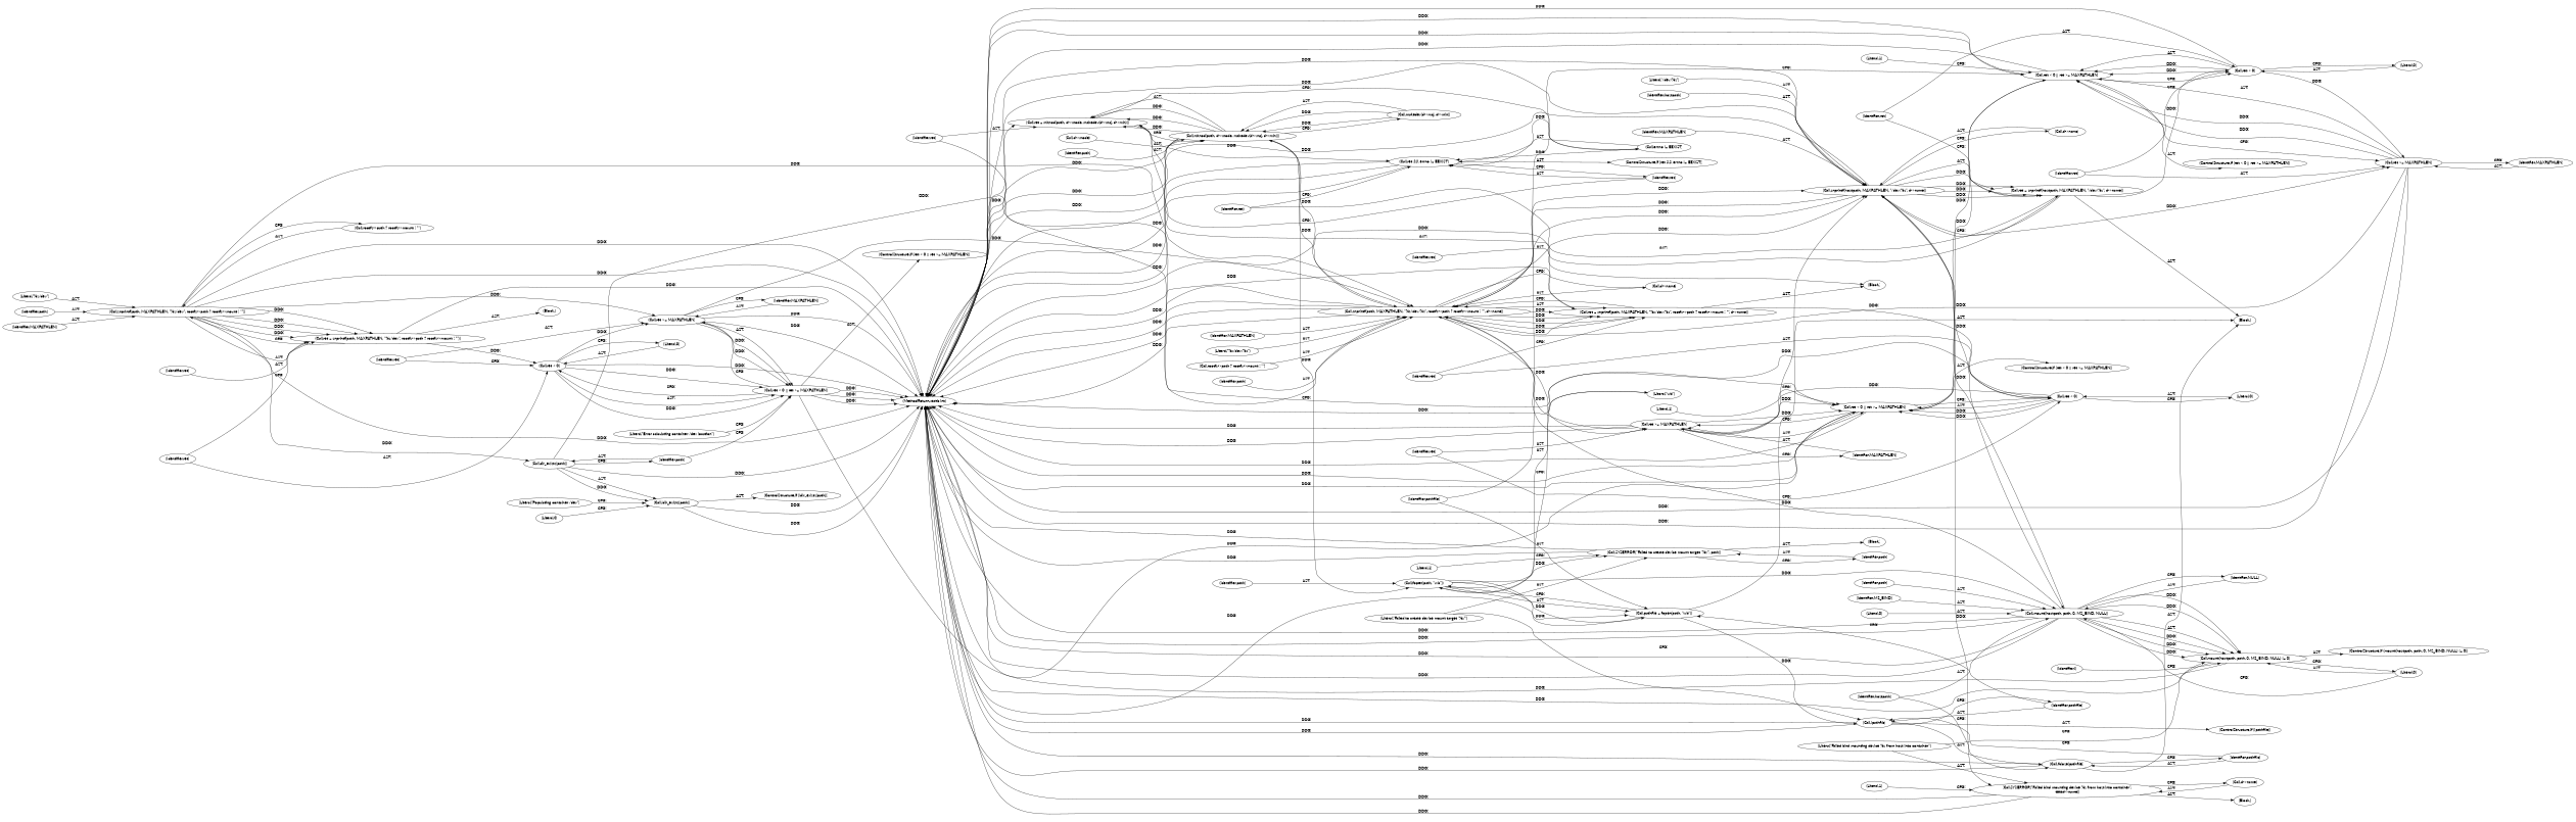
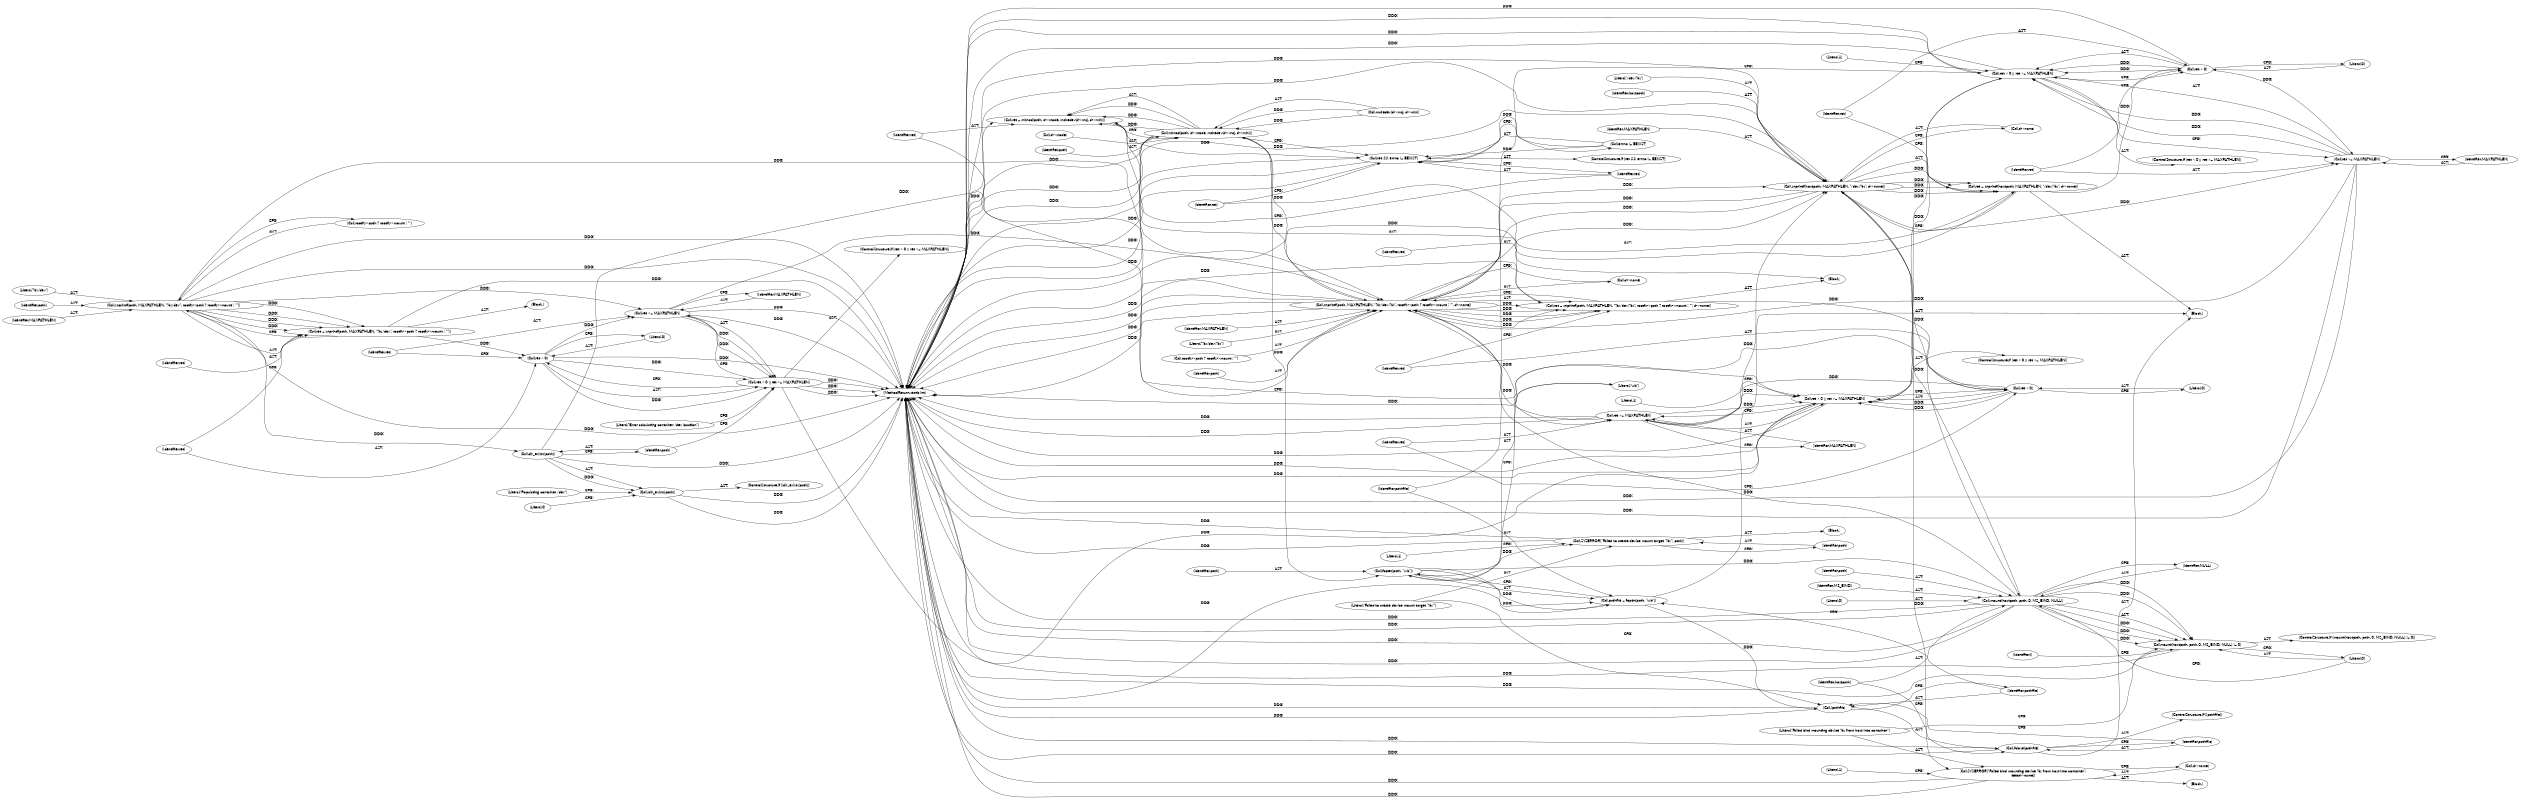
  digraph {
    fontname=Lato
    rankdir=LR
    node [fontname=Lato]
    edge [fontname=Lato]
    n1 [label="(Call,snprintf(path, MAXPATHLEN, \"%s/dev\", rootfs->path ? rootfs->mount : \"\"))"]
    n2 [label="(Call,ret = snprintf(path, MAXPATHLEN, \"%s/dev\", rootfs->path ? rootfs->mount : \"\"))"]
    n3 [label="(Call,ret >= MAXPATHLEN)"]
    n4 [label="(Call,snprintf(path, MAXPATHLEN, \"%s/dev/%s\", rootfs->path ? rootfs->mount : \"\", d->name))"]
    n5 [label="(Call,dir_exists(path))"]
    n6 [label="(Call,rootfs->path ? rootfs->mount : \"\")"]
    n7 [label="(MethodReturn,static int)"]
    n8 [label="(Call,ret < 0)"]
    n9 [label="(Block,)"]
    n10 [label="(Call,ret < 0 || ret >= MAXPATHLEN)"]
    n11 [label="(Identifier,MAXPATHLEN)"]
    n12 [label="(Call,ret >= MAXPATHLEN)"]
    n13 [label="(Call,ret = snprintf(path, MAXPATHLEN, \"%s/dev/%s\", rootfs->path ? rootfs->mount : \"\", d->name))"]
    n14 [label="(Call,snprintf(hostpath, MAXPATHLEN, \"/dev/%s\", d->name))"]
    n15 [label="(Call,mknod(path, d->mode, makedev(d->maj, d->min)))"]
    n16 [label="(Call,d->name)"]
    n17 [label="(Call,!dir_exists(path))"]
    n18 [label="(Identifier,path)"]
    n19 [label="(Call,ret = mknod(path, d->mode, makedev(d->maj, d->min)))"]
    n20 [label="(Literal,0)"]
    n21 [label="(Call,ret < 0 || ret >= MAXPATHLEN)"]
    n22 [label="(ControlStructure,if (ret < 0 || ret >= MAXPATHLEN))"]
    n23 [label="(Call,ret < 0 || ret >= MAXPATHLEN)"]
    n24 [label="(Call,ret < 0)"]
    n25 [label="(ControlStructure,if (ret < 0 || ret >= MAXPATHLEN))"]
    n26 [label="(Call,ret < 0)"]
    n27 [label="(Call,ret >= MAXPATHLEN)"]
    n28 [label="(ControlStructure,if (ret < 0 || ret >= MAXPATHLEN))"]
    n29 [label="(Literal,0)"]
    n30 [label="(Identifier,MAXPATHLEN)"]
    n31 [label="(Literal,0)"]
    n32 [label="(Identifier,MAXPATHLEN)"]
    n33 [label="(Block,)"]
    n34 [label="(Call,ret = snprintf(hostpath, MAXPATHLEN, \"/dev/%s\", d->name))"]
    n35 [label="(Call,mount(hostpath, path, 0, MS_BIND, NULL))"]
    n36 [label="(Call,SYSERROR(\"Failed bind mounting device %s from host into container\",\n \t\t\t\t\td->name))"]
    n37 [label="(Call,d->name)"]
    n38 [label="(Call,fopen(path, \"wb\"))"]
    n39 [label="(Call,makedev(d->maj, d->min))"]
    n40 [label="(Block,)"]
    n41 [label="(Call,mount(hostpath, path, 0, MS_BIND, NULL) != 0)"]
    n42 [label="(Identifier,NULL)"]
    n43 [label="(Call,d->name)"]
    n44 [label="(Block,)"]
    n45 [label="(ControlStructure,if (mount(hostpath, path, 0, MS_BIND, NULL) != 0))"]
    n46 [label="(Literal,0)"]
    n47 [label="(Call,ret && errno != EEXIST)"]
    n48 [label="(Call,pathfile = fopen(path, \"wb\"))"]
    n49 [label="(Call,SYSERROR(\"Failed to create device mount target '%s'\", path))"]
    n50 [label="(Literal,\"wb\")"]
    n51 [label="(Identifier,ret)"]
    n52 [label="(ControlStructure,if (ret && errno != EEXIST))"]
    n53 [label="(Call,errno != EEXIST)"]
    n54 [label="(Call,!pathfile)"]
    n55 [label="(Identifier,path)"]
    n56 [label="(Block,)"]
    n57 [label="(Call,fclose(pathfile))"]
    n58 [label="(ControlStructure,if (!pathfile))"]
    n59 [label="(Identifier,pathfile)"]
    n60 [label="(Identifier,pathfile)"]
    n61 [label="(ControlStructure,if (!dir_exists(path)))"]
    n62 [label="(Identifier,MAXPATHLEN)"]
    n63 [label="(Identifier,MAXPATHLEN)"]
    n64 [label="(Literal,\"%s/dev\")"]
    n65 [label="(Identifier,ret)"]
    n66 [label="(Identifier,path)"]
    n67 [label="(Identifier,hostpath)"]
    n68 [label="(Identifier,ret)"]
    n69 [label="(Call,d->mode)"]
    n70 [label="(Literal,\"%s/dev/%s\")"]
    n71 [label="(Literal,1)"]
    n72 [label="(Call,rootfs->path ? rootfs->mount : \"\")"]
    n73 [label="(Literal,1)"]
    n74 [label="(Identifier,ret)"]
    n75 [label="(Identifier,ret)"]
    n76 [label="(Literal,\"/dev/%s\")"]
    n77 [label="(Identifier,path)"]
    n78 [label="(Identifier,path)"]
    n79 [label="(Literal,\"Failed to create device mount target '%s'\")"]
    n80 [label="(Identifier,ret)"]
    n81 [label="(Identifier,ret)"]
    n82 [label="(Identifier,i)"]
    n83 [label="(Identifier,path)"]
    n84 [label="(Identifier,path)"]
    n85 [label="(Identifier,ret)"]
    n86 [label="(Literal,\"Populating container /dev\")"]
    n87 [label="(Identifier,ret)"]
    n88 [label="(Literal,\"Failed bind mounting device %s from host into container\")"]
    n89 [label="(Literal,1)"]
    n90 [label="(Identifier,MS_BIND)"]
    n91 [label="(Literal,\"Error calculating container /dev location\")"]
    n92 [label="(Identifier,MAXPATHLEN)"]
    n93 [label="(Literal,0)"]
    n94 [label="(Identifier,ret)"]
    n95 [label="(Identifier,hostpath)"]
    n96 [label="(Identifier,pathfile)"]
    n97 [label="(Identifier,ret)"]
    n98 [label="(Literal,0)"]
    n99 [label="(Literal,1)"]
    n1 -> n2 [label="AST: "]
    n1 -> n2 [label="DDG: "]
    n1 -> n2 [label="DDG: "]
    n1 -> n2 [label="DDG: "]
    n1 -> n2 [label="DDG: "]
    n1 -> n3 [label="DDG: "]
    n1 -> n4 [label="DDG: "]
    n1 -> n5 [label="DDG: "]
    n1 -> n6 [label="CFG: "]
    n1 -> n7 [label="DDG: "]
    n1 -> n7 [label="DDG: "]
    n1 -> n7 [label="DDG: "]
    n2 -> n1 [label="CFG: "]
    n2 -> n7 [label="DDG: "]
    n2 -> n8 [label="DDG: "]
    n2 -> n9 [label="AST: "]
    n3 -> n4 [label="DDG: "]
    n3 -> n7 [label="DDG: "]
    n3 -> n7 [label="DDG: "]
    n3 -> n10 [label="AST: "]
    n3 -> n10 [label="DDG: "]
    n3 -> n10 [label="DDG: "]
    n3 -> n11 [label="CFG: "]
    n4 -> n7 [label="DDG: "]
    n4 -> n7 [label="DDG: "]
    n4 -> n7 [label="DDG: "]
    n4 -> n7 [label="DDG: "]
    n4 -> n12 [label="DDG: "]
    n4 -> n13 [label="AST: "]
    n4 -> n13 [label="DDG: "]
    n4 -> n13 [label="DDG: "]
    n4 -> n13 [label="DDG: "]
    n4 -> n13 [label="DDG: "]
    n4 -> n13 [label="DDG: "]
    n4 -> n14 [label="DDG: "]
    n4 -> n14 [label="DDG: "]
    n4 -> n15 [label="DDG: "]
    n4 -> n16 [label="CFG: "]
    n5 -> n4 [label="DDG: "]
    n5 -> n7 [label="DDG: "]
    n5 -> n17 [label="AST: "]
    n5 -> n17 [label="DDG: "]
    n5 -> n18 [label="CFG: "]
    n6 -> n1 [label="AST: "]
    n7 -> n19 [label="DDG: "]
    n8 -> n3 [label="DDG: "]
    n8 -> n7 [label="DDG: "]
    n8 -> n10 [label="AST: "]
    n8 -> n10 [label="DDG: "]
    n8 -> n10 [label="DDG: "]
    n8 -> n20 [label="CFG: "]
    n10 -> n3 [label="CFG: "]
    n10 -> n7 [label="DDG: "]
    n10 -> n7 [label="DDG: "]
    n10 -> n7 [label="DDG: "]
    n10 -> n8 [label="CFG: "]
    n10 -> n21 [label="DDG: "]
    n10 -> n22 [label="AST: "]
    n11 -> n3 [label="AST: "]
    n12 -> n4 [label="DDG: "]
    n12 -> n7 [label="DDG: "]
    n12 -> n7 [label="DDG: "]
    n12 -> n14 [label="DDG: "]
    n12 -> n21 [label="AST: "]
    n12 -> n21 [label="DDG: "]
    n12 -> n21 [label="DDG: "]
    n12 -> n30 [label="CFG: "]
    n13 -> n4 [label="CFG: "]
    n13 -> n7 [label="DDG: "]
    n13 -> n24 [label="DDG: "]
    n13 -> n33 [label="AST: "]
    n14 -> n4 [label="DDG: "]
    n14 -> n4 [label="DDG: "]
    n14 -> n7 [label="DDG: "]
    n14 -> n7 [label="DDG: "]
    n14 -> n7 [label="DDG: "]
    n14 -> n27 [label="DDG: "]
    n14 -> n34 [label="AST: "]
    n14 -> n34 [label="DDG: "]
    n14 -> n34 [label="DDG: "]
    n14 -> n34 [label="DDG: "]
    n14 -> n34 [label="DDG: "]
    n14 -> n35 [label="DDG: "]
    n14 -> n36 [label="DDG: "]
    n14 -> n37 [label="CFG: "]
    n15 -> n4 [label="DDG: "]
    n15 -> n7 [label="DDG: "]
    n15 -> n7 [label="DDG: "]
    n15 -> n7 [label="DDG: "]
    n15 -> n19 [label="AST: "]
    n15 -> n19 [label="DDG: "]
    n15 -> n19 [label="DDG: "]
    n15 -> n19 [label="DDG: "]
    n15 -> n38 [label="DDG: "]
-   n15 -> n39 [label="CFG: "]
+   n15 -> n47 [label="CFG: "]
    n16 -> n4 [label="AST: "]
    n17 -> n7 [label="DDG: "]
    n17 -> n7 [label="DDG: "]
    n17 -> n61 [label="AST: "]
    n18 -> n5 [label="AST: "]
    n18 -> n10 [label="CFG: "]
    n19 -> n15 [label="CFG: "]
    n19 -> n33 [label="AST: "]
    n19 -> n47 [label="DDG: "]
    n20 -> n8 [label="AST: "]
    n21 -> n7 [label="DDG: "]
    n21 -> n7 [label="DDG: "]
    n21 -> n7 [label="DDG: "]
    n21 -> n12 [label="CFG: "]
    n21 -> n23 [label="DDG: "]
    n21 -> n24 [label="CFG: "]
    n21 -> n25 [label="AST: "]
    n23 -> n7 [label="DDG: "]
    n23 -> n7 [label="DDG: "]
    n23 -> n7 [label="DDG: "]
    n23 -> n21 [label="DDG: "]
    n23 -> n26 [label="CFG: "]
    n23 -> n27 [label="CFG: "]
    n23 -> n28 [label="AST: "]
    n24 -> n7 [label="DDG: "]
    n24 -> n12 [label="DDG: "]
    n24 -> n21 [label="AST: "]
    n24 -> n21 [label="DDG: "]
    n24 -> n21 [label="DDG: "]
    n24 -> n29 [label="CFG: "]
    n26 -> n7 [label="DDG: "]
    n26 -> n23 [label="AST: "]
    n26 -> n23 [label="DDG: "]
    n26 -> n23 [label="DDG: "]
    n26 -> n27 [label="DDG: "]
    n26 -> n31 [label="CFG: "]
    n27 -> n4 [label="DDG: "]
    n27 -> n7 [label="DDG: "]
    n27 -> n7 [label="DDG: "]
    n27 -> n23 [label="AST: "]
    n27 -> n23 [label="DDG: "]
    n27 -> n23 [label="DDG: "]
    n27 -> n32 [label="CFG: "]
    n29 -> n24 [label="AST: "]
    n30 -> n12 [label="AST: "]
    n31 -> n26 [label="AST: "]
    n32 -> n27 [label="AST: "]
    n34 -> n7 [label="DDG: "]
    n34 -> n14 [label="CFG: "]
    n34 -> n26 [label="DDG: "]
    n34 -> n40 [label="AST: "]
    n35 -> n4 [label="DDG: "]
    n35 -> n7 [label="DDG: "]
    n35 -> n7 [label="DDG: "]
    n35 -> n7 [label="DDG: "]
    n35 -> n7 [label="DDG: "]
    n35 -> n14 [label="DDG: "]
    n35 -> n41 [label="AST: "]
    n35 -> n41 [label="DDG: "]
    n35 -> n41 [label="DDG: "]
    n35 -> n41 [label="DDG: "]
    n35 -> n41 [label="DDG: "]
    n35 -> n41 [label="DDG: "]
    n35 -> n42 [label="CFG: "]
    n36 -> n7 [label="DDG: "]
    n36 -> n7 [label="DDG: "]
    n36 -> n43 [label="CFG: "]
    n36 -> n44 [label="AST: "]
    n37 -> n14 [label="AST: "]
    n38 -> n35 [label="DDG: "]
    n38 -> n48 [label="AST: "]
    n38 -> n48 [label="DDG: "]
    n38 -> n48 [label="DDG: "]
    n38 -> n49 [label="DDG: "]
    n38 -> n50 [label="CFG: "]
    n39 -> n15 [label="AST: "]
    n39 -> n15 [label="DDG: "]
    n39 -> n15 [label="DDG: "]
    n41 -> n7 [label="DDG: "]
    n41 -> n7 [label="DDG: "]
    n41 -> n45 [label="AST: "]
    n41 -> n46 [label="CFG: "]
    n42 -> n35 [label="AST: "]
    n43 -> n36 [label="AST: "]
    n46 -> n35 [label="CFG: "]
    n46 -> n41 [label="AST: "]
    n47 -> n7 [label="DDG: "]
    n47 -> n7 [label="DDG: "]
    n47 -> n7 [label="DDG: "]
    n47 -> n51 [label="CFG: "]
    n47 -> n52 [label="AST: "]
-   n19 -> n53 [label="CFG: "]
+   n47 -> n53 [label="CFG: "]
    n48 -> n7 [label="DDG: "]
    n48 -> n38 [label="CFG: "]
    n48 -> n40 [label="AST: "]
    n48 -> n54 [label="DDG: "]
    n49 -> n7 [label="DDG: "]
    n49 -> n7 [label="DDG: "]
    n49 -> n55 [label="CFG: "]
    n49 -> n56 [label="AST: "]
    n50 -> n38 [label="AST: "]
    n51 -> n19 [label="CFG: "]
    n51 -> n47 [label="AST: "]
    n53 -> n47 [label="AST: "]
    n53 -> n47 [label="DDG: "]
    n53 -> n47 [label="DDG: "]
    n54 -> n7 [label="DDG: "]
    n54 -> n7 [label="DDG: "]
    n54 -> n57 [label="AST: "]
-   n54 -> n58 [label="AST: "]
+   n57 -> n58 [label="AST: "]
    n54 -> n59 [label="CFG: "]
    n55 -> n49 [label="AST: "]
    n57 -> n7 [label="DDG: "]
    n57 -> n7 [label="DDG: "]
    n57 -> n40 [label="AST: "]
    n57 -> n60 [label="CFG: "]
    n59 -> n48 [label="CFG: "]
    n59 -> n54 [label="AST: "]
    n60 -> n54 [label="CFG: "]
    n60 -> n57 [label="AST: "]
    n62 -> n14 [label="AST: "]
    n63 -> n4 [label="AST: "]
    n64 -> n1 [label="AST: "]
    n65 -> n2 [label="CFG: "]
    n65 -> n8 [label="AST: "]
    n66 -> n1 [label="AST: "]
    n67 -> n35 [label="AST: "]
    n67 -> n57 [label="CFG: "]
    n68 -> n19 [label="AST: "]
    n68 -> n21 [label="CFG: "]
    n69 -> n15 [label="AST: "]
    n70 -> n4 [label="AST: "]
    n71 -> n49 [label="CFG: "]
    n72 -> n4 [label="AST: "]
    n73 -> n21 [label="CFG: "]
    n74 -> n13 [label="AST: "]
    n75 -> n26 [label="CFG: "]
    n75 -> n27 [label="AST: "]
    n76 -> n14 [label="AST: "]
    n77 -> n35 [label="AST: "]
    n78 -> n38 [label="AST: "]
    n79 -> n49 [label="AST: "]
    n79 -> n54 [label="CFG: "]
    n80 -> n3 [label="AST: "]
    n80 -> n8 [label="CFG: "]
    n81 -> n26 [label="AST: "]
    n81 -> n34 [label="CFG: "]
    n82 -> n41 [label="CFG: "]
    n83 -> n4 [label="AST: "]
    n84 -> n15 [label="AST: "]
    n85 -> n2 [label="AST: "]
    n86 -> n17 [label="CFG: "]
    n87 -> n12 [label="AST: "]
    n87 -> n24 [label="CFG: "]
    n88 -> n36 [label="AST: "]
    n88 -> n41 [label="CFG: "]
    n89 -> n23 [label="CFG: "]
    n90 -> n35 [label="AST: "]
    n91 -> n10 [label="CFG: "]
    n92 -> n1 [label="AST: "]
    n93 -> n35 [label="AST: "]
    n94 -> n13 [label="CFG: "]
    n94 -> n24 [label="AST: "]
    n95 -> n14 [label="AST: "]
    n96 -> n23 [label="CFG: "]
    n96 -> n48 [label="AST: "]
    n97 -> n34 [label="AST: "]
    n97 -> n47 [label="CFG: "]
    n98 -> n17 [label="CFG: "]
    n99 -> n36 [label="CFG: "]
  }
